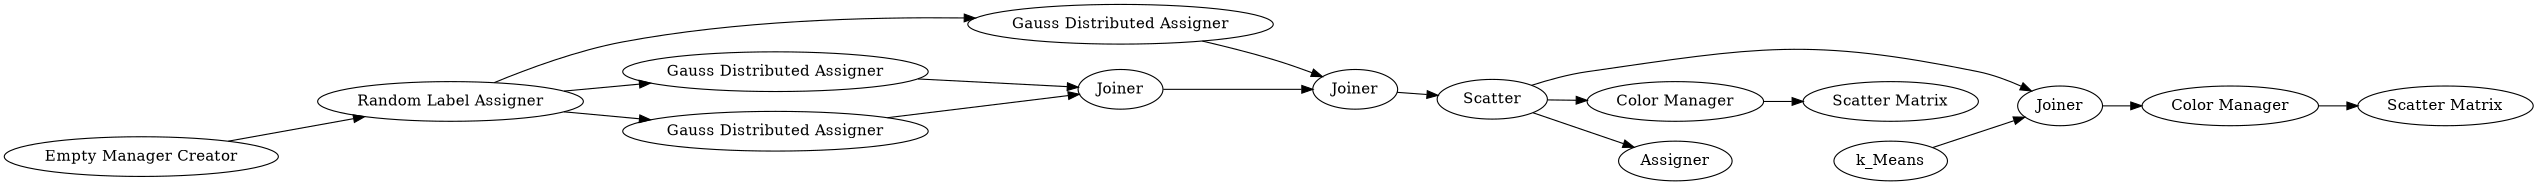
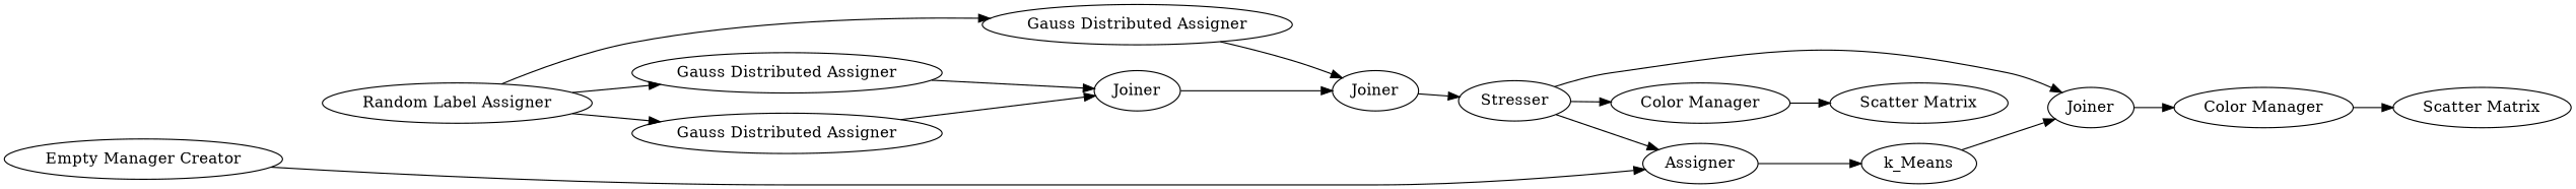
  digraph {
    rankdir=LR
    n1 [label="Empty Manager Creator"]
    n2 [label="Random Label Assigner"]
    n3 [label="Gauss Distributed Assigner"]
    n4 [label="Gauss Distributed Assigner"]
    n5 [label="Gauss Distributed Assigner"]
    n6 [label=Joiner]
    n7 [label=Joiner]
    n8 [label="Color Manager"]
    n9 [label="Scatter Matrix"]
-   n10 [label=Scatter]
+   n10 [label=Stresser]
    n11 [label=Assigner]
    n12 [label=k_Means]
    n13 [label=Joiner]
    n14 [label="Color Manager"]
    n15 [label="Scatter Matrix"]
-   n1 -> n2
+   n1 -> n11
    n2 -> n3
    n2 -> n4
    n2 -> n5
    n3 -> n6
    n4 -> n6
    n5 -> n7
    n6 -> n7
    n7 -> n10
    n8 -> n9
    n10 -> n8
    n10 -> n11
    n10 -> n13
+   n11 -> n12
    n12 -> n13
    n13 -> n14
    n14 -> n15
  }
